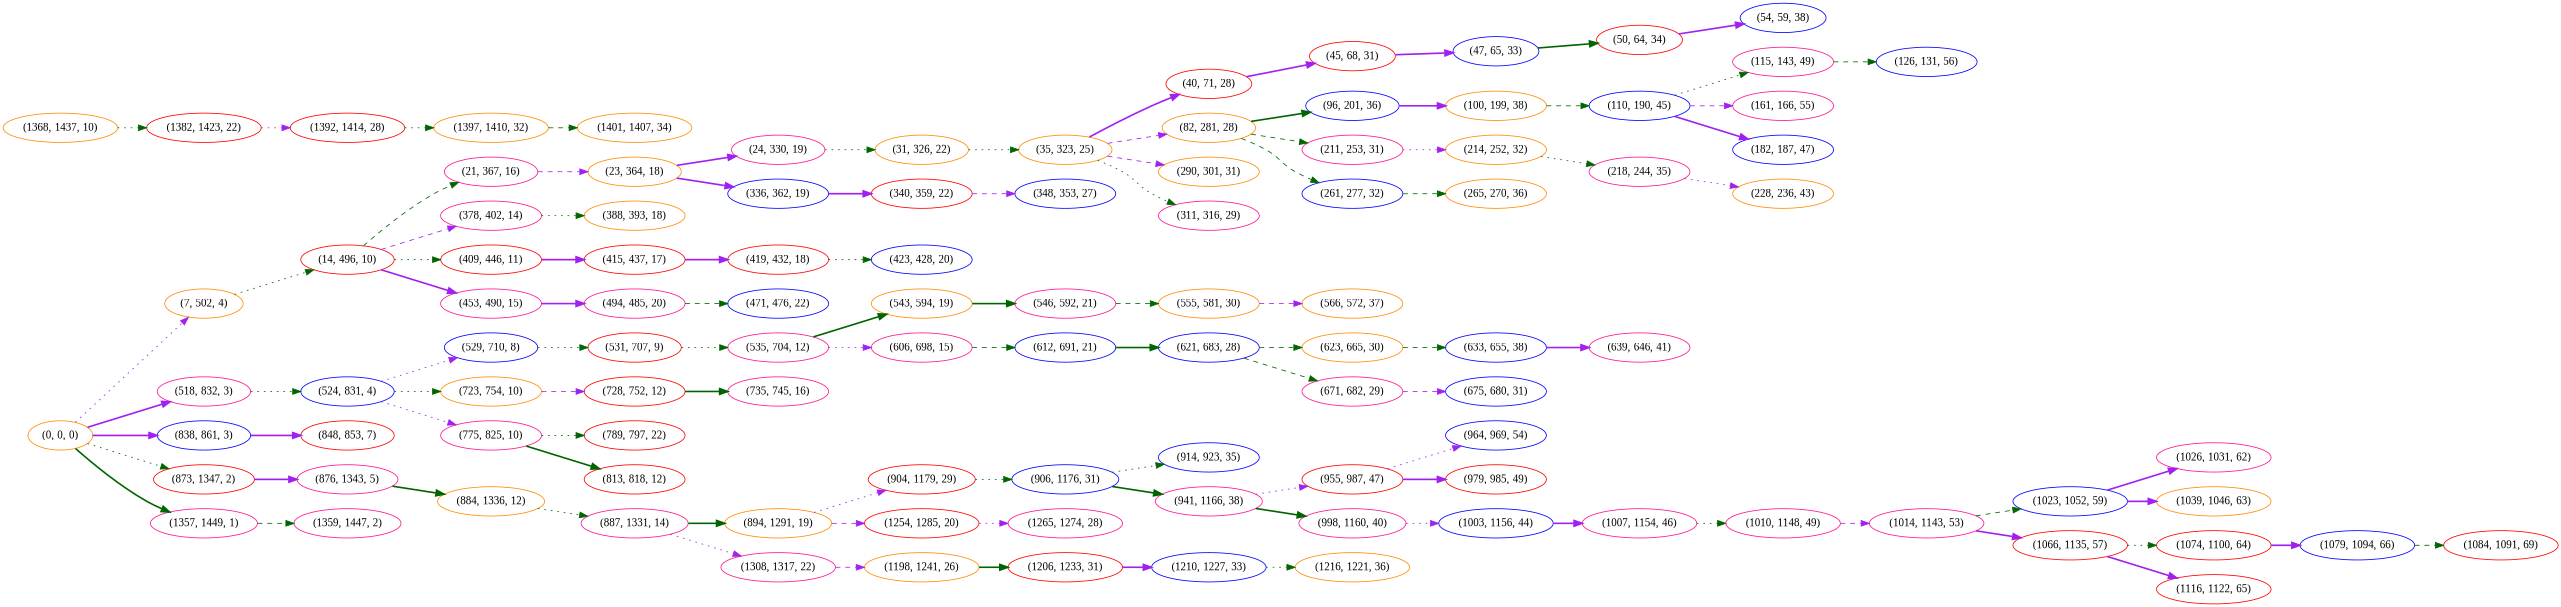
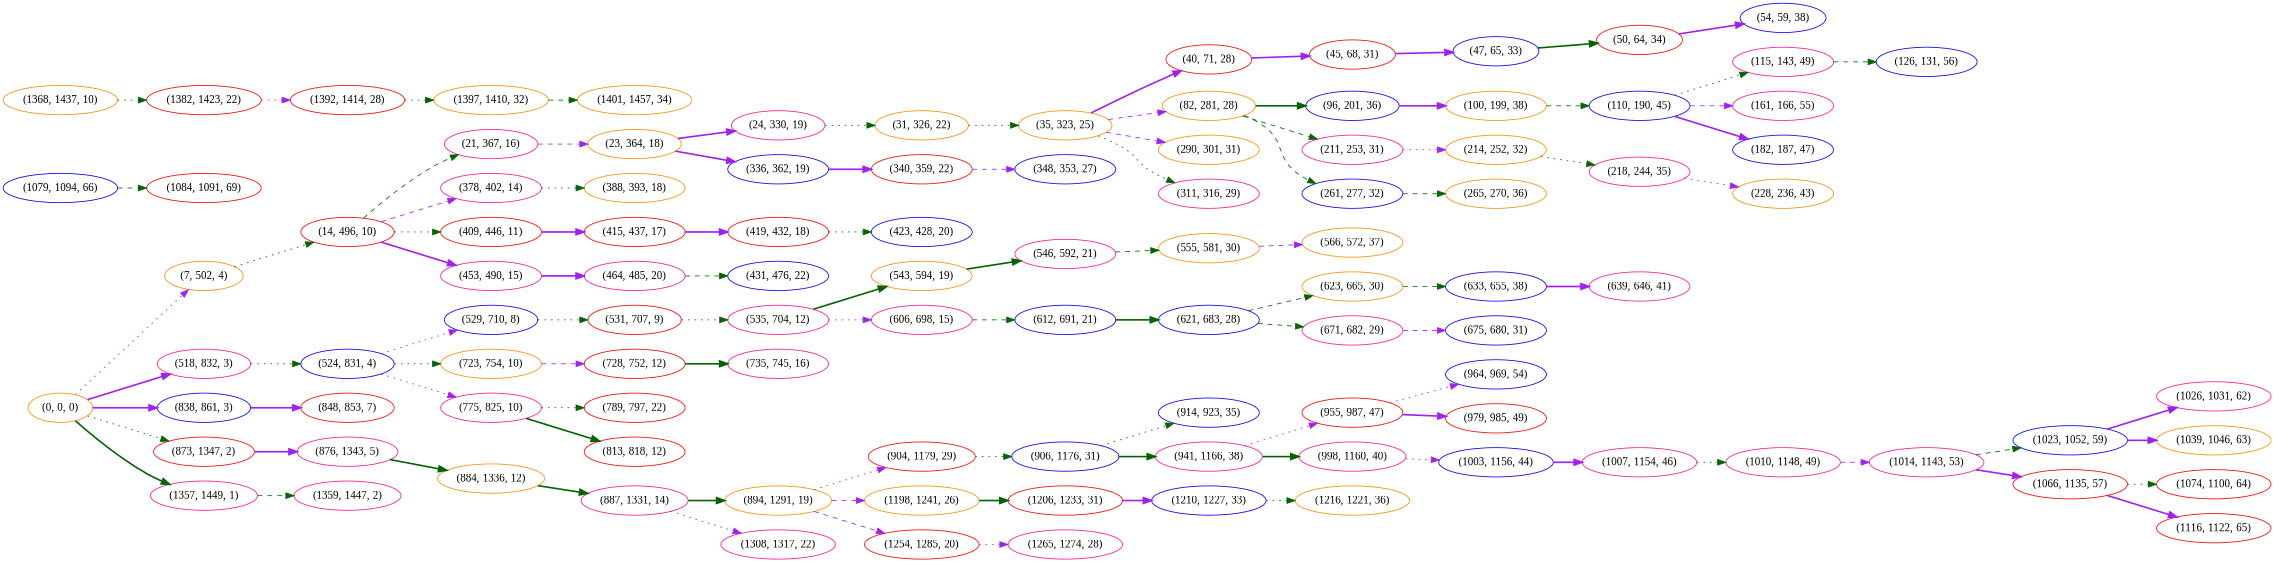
  digraph {
    fontname="Liberation Serif"
    rankdir=LR
    node [color=deeppink fontname="Liberation Serif"]
    edge [color=darkgreen fontname="Liberation Serif" style=bold]
    "(0, 0, 0)" [color=darkorange]
    "(7, 502, 4)" [color=darkorange]
    "(518, 832, 3)"
    "(838, 861, 3)" [color=blue]
    "(873, 1347, 2)" [color=red]
    "(1357, 1449, 1)"
    "(14, 496, 10)" [color=red]
    "(524, 831, 4)" [color=blue]
    "(848, 853, 7)" [color=red]
    "(876, 1343, 5)"
    "(1359, 1447, 2)"
    "(21, 367, 16)"
    "(378, 402, 14)"
    "(409, 446, 11)" [color=red]
    "(453, 490, 15)"
    "(23, 364, 18)" [color=darkorange]
    "(388, 393, 18)" [color=darkorange]
    "(415, 437, 17)" [color=red]
-   "(464, 485, 20)" [label="(494, 485, 20)"]
+   "(464, 485, 20)"
    "(24, 330, 19)"
    "(336, 362, 19)" [color=blue]
    "(31, 326, 22)" [color=darkorange]
    "(340, 359, 22)" [color=red]
    "(35, 323, 25)" [color=darkorange]
    "(40, 71, 28)" [color=red]
    "(82, 281, 28)" [color=darkorange]
    "(290, 301, 31)" [color=darkorange]
    "(311, 316, 29)"
    "(45, 68, 31)" [color=red]
    "(96, 201, 36)" [color=blue]
    "(211, 253, 31)"
    "(261, 277, 32)" [color=blue]
    "(47, 65, 33)" [color=blue]
    "(50, 64, 34)" [color=red]
    "(54, 59, 38)" [color=blue]
    "(100, 199, 38)" [color=darkorange]
    "(214, 252, 32)" [color=darkorange]
    "(265, 270, 36)" [color=darkorange]
    "(110, 190, 45)" [color=blue]
    "(115, 143, 49)"
    "(161, 166, 55)"
    "(182, 187, 47)" [color=blue]
    "(126, 131, 56)" [color=blue]
    "(218, 244, 35)"
    "(228, 236, 43)" [color=darkorange]
    "(348, 353, 27)" [color=blue]
    "(419, 432, 18)" [color=red]
    "(423, 428, 20)" [color=blue]
-   "(471, 476, 22)" [color=blue]
+   "(471, 476, 22)" [color=blue label="(431, 476, 22)"]
    "(529, 710, 8)" [color=blue]
    "(723, 754, 10)" [color=darkorange]
    "(775, 825, 10)"
    "(531, 707, 9)" [color=red]
    "(728, 752, 12)" [color=red]
    "(789, 797, 22)" [color=red]
    "(813, 818, 12)" [color=red]
    "(535, 704, 12)"
    "(543, 594, 19)" [color=darkorange]
    "(606, 698, 15)"
    "(546, 592, 21)"
    "(612, 691, 21)" [color=blue]
    "(555, 581, 30)" [color=darkorange]
    "(566, 572, 37)" [color=darkorange]
    "(621, 683, 28)" [color=blue]
    "(623, 665, 30)" [color=darkorange]
    "(671, 682, 29)"
    "(633, 655, 38)" [color=blue]
    "(675, 680, 31)" [color=blue]
    "(639, 646, 41)"
    "(735, 745, 16)"
    "(884, 1336, 12)" [color=darkorange]
    "(887, 1331, 14)"
    "(894, 1291, 19)" [color=darkorange]
    "(1308, 1317, 22)"
    "(904, 1179, 29)" [color=red]
    "(1198, 1241, 26)" [color=darkorange]
    "(1254, 1285, 20)" [color=red]
    "(906, 1176, 31)" [color=blue]
    "(1206, 1233, 31)" [color=red]
    "(1265, 1274, 28)"
    "(914, 923, 35)" [color=blue]
    "(941, 1166, 38)"
    "(955, 987, 47)" [color=red]
    "(998, 1160, 40)"
    "(964, 969, 54)" [color=blue]
    "(979, 985, 49)" [color=red]
    "(1003, 1156, 44)" [color=blue]
    "(1007, 1154, 46)"
    "(1010, 1148, 49)"
    "(1014, 1143, 53)"
    "(1023, 1052, 59)" [color=blue]
    "(1066, 1135, 57)" [color=red]
    "(1026, 1031, 62)"
    "(1039, 1046, 63)" [color=darkorange]
    "(1074, 1100, 64)" [color=red]
    "(1116, 1122, 65)" [color=red]
    "(1079, 1094, 66)" [color=blue]
    "(1084, 1091, 69)" [color=red]
    "(1210, 1227, 33)" [color=blue]
    "(1216, 1221, 36)" [color=darkorange]
    "(1368, 1437, 10)" [color=darkorange]
    "(1382, 1423, 22)" [color=red]
    "(1392, 1414, 28)" [color=red]
    "(1397, 1410, 32)" [color=darkorange]
-   "(1401, 1407, 34)" [color=darkorange]
+   "(1401, 1407, 34)" [color=darkorange label="(1401, 1457, 34)"]
    "(0, 0, 0)" -> "(7, 502, 4)" [color=purple style=dotted]
    "(0, 0, 0)" -> "(518, 832, 3)" [color=purple]
    "(0, 0, 0)" -> "(838, 861, 3)" [color=purple]
    "(0, 0, 0)" -> "(873, 1347, 2)" [style=dotted]
    "(0, 0, 0)" -> "(1357, 1449, 1)"
    "(7, 502, 4)" -> "(14, 496, 10)" [style=dotted]
    "(518, 832, 3)" -> "(524, 831, 4)" [style=dotted]
    "(838, 861, 3)" -> "(848, 853, 7)" [color=purple]
    "(873, 1347, 2)" -> "(876, 1343, 5)" [color=purple]
    "(1357, 1449, 1)" -> "(1359, 1447, 2)" [style=dashed]
    "(14, 496, 10)" -> "(21, 367, 16)" [style=dashed]
    "(14, 496, 10)" -> "(378, 402, 14)" [color=purple style=dashed]
    "(14, 496, 10)" -> "(409, 446, 11)" [style=dotted]
    "(14, 496, 10)" -> "(453, 490, 15)" [color=purple]
    "(524, 831, 4)" -> "(529, 710, 8)" [color=purple style=dotted]
    "(524, 831, 4)" -> "(723, 754, 10)" [style=dotted]
    "(524, 831, 4)" -> "(775, 825, 10)" [color=purple style=dotted]
    "(876, 1343, 5)" -> "(884, 1336, 12)"
    "(21, 367, 16)" -> "(23, 364, 18)" [color=purple style=dashed]
    "(378, 402, 14)" -> "(388, 393, 18)" [style=dotted]
    "(409, 446, 11)" -> "(415, 437, 17)" [color=purple]
    "(453, 490, 15)" -> "(464, 485, 20)" [color=purple]
    "(23, 364, 18)" -> "(24, 330, 19)" [color=purple]
    "(23, 364, 18)" -> "(336, 362, 19)" [color=purple]
    "(415, 437, 17)" -> "(419, 432, 18)" [color=purple]
    "(464, 485, 20)" -> "(471, 476, 22)" [style=dashed]
    "(24, 330, 19)" -> "(31, 326, 22)" [style=dotted]
    "(336, 362, 19)" -> "(340, 359, 22)" [color=purple]
    "(31, 326, 22)" -> "(35, 323, 25)" [style=dotted]
    "(340, 359, 22)" -> "(348, 353, 27)" [color=purple style=dashed]
    "(35, 323, 25)" -> "(40, 71, 28)" [color=purple]
    "(35, 323, 25)" -> "(82, 281, 28)" [color=purple style=dashed]
    "(35, 323, 25)" -> "(290, 301, 31)" [color=purple style=dashed]
    "(35, 323, 25)" -> "(311, 316, 29)" [style=dotted]
    "(40, 71, 28)" -> "(45, 68, 31)" [color=purple]
    "(82, 281, 28)" -> "(96, 201, 36)"
    "(82, 281, 28)" -> "(211, 253, 31)" [style=dashed]
    "(82, 281, 28)" -> "(261, 277, 32)" [style=dashed]
    "(45, 68, 31)" -> "(47, 65, 33)" [color=purple]
    "(96, 201, 36)" -> "(100, 199, 38)" [color=purple]
    "(211, 253, 31)" -> "(214, 252, 32)" [color=purple style=dotted]
    "(261, 277, 32)" -> "(265, 270, 36)" [style=dashed]
    "(47, 65, 33)" -> "(50, 64, 34)"
    "(50, 64, 34)" -> "(54, 59, 38)" [color=purple]
    "(100, 199, 38)" -> "(110, 190, 45)" [style=dashed]
    "(214, 252, 32)" -> "(218, 244, 35)" [style=dotted]
    "(110, 190, 45)" -> "(115, 143, 49)" [style=dotted]
    "(110, 190, 45)" -> "(161, 166, 55)" [color=purple style=dashed]
    "(110, 190, 45)" -> "(182, 187, 47)" [color=purple]
    "(115, 143, 49)" -> "(126, 131, 56)" [style=dashed]
    "(218, 244, 35)" -> "(228, 236, 43)" [color=purple style=dotted]
    "(419, 432, 18)" -> "(423, 428, 20)" [style=dotted]
    "(529, 710, 8)" -> "(531, 707, 9)" [style=dotted]
    "(723, 754, 10)" -> "(728, 752, 12)" [color=purple style=dashed]
    "(775, 825, 10)" -> "(789, 797, 22)" [style=dotted]
    "(775, 825, 10)" -> "(813, 818, 12)"
    "(531, 707, 9)" -> "(535, 704, 12)" [style=dotted]
    "(728, 752, 12)" -> "(735, 745, 16)"
    "(535, 704, 12)" -> "(543, 594, 19)"
    "(535, 704, 12)" -> "(606, 698, 15)" [color=purple style=dotted]
    "(543, 594, 19)" -> "(546, 592, 21)"
    "(606, 698, 15)" -> "(612, 691, 21)" [style=dashed]
    "(546, 592, 21)" -> "(555, 581, 30)" [style=dashed]
    "(612, 691, 21)" -> "(621, 683, 28)"
    "(555, 581, 30)" -> "(566, 572, 37)" [color=purple style=dashed]
    "(621, 683, 28)" -> "(623, 665, 30)" [style=dashed]
    "(621, 683, 28)" -> "(671, 682, 29)" [style=dashed]
    "(623, 665, 30)" -> "(633, 655, 38)" [style=dashed]
    "(671, 682, 29)" -> "(675, 680, 31)" [color=purple style=dashed]
    "(633, 655, 38)" -> "(639, 646, 41)" [color=purple]
-   "(884, 1336, 12)" -> "(887, 1331, 14)" [style=dotted]
+   "(884, 1336, 12)" -> "(887, 1331, 14)"
    "(887, 1331, 14)" -> "(894, 1291, 19)"
    "(887, 1331, 14)" -> "(1308, 1317, 22)" [color=purple style=dotted]
    "(894, 1291, 19)" -> "(904, 1179, 29)" [color=purple style=dotted]
-   "(1308, 1317, 22)" -> "(1198, 1241, 26)" [color=purple style=dashed]
+   "(894, 1291, 19)" -> "(1198, 1241, 26)" [color=purple style=dashed]
    "(894, 1291, 19)" -> "(1254, 1285, 20)" [color=purple style=dashed]
    "(904, 1179, 29)" -> "(906, 1176, 31)" [style=dotted]
    "(1198, 1241, 26)" -> "(1206, 1233, 31)"
    "(1254, 1285, 20)" -> "(1265, 1274, 28)" [color=purple style=dotted]
    "(906, 1176, 31)" -> "(914, 923, 35)" [style=dotted]
    "(906, 1176, 31)" -> "(941, 1166, 38)"
    "(1206, 1233, 31)" -> "(1210, 1227, 33)" [color=purple]
    "(941, 1166, 38)" -> "(955, 987, 47)" [color=purple style=dotted]
    "(941, 1166, 38)" -> "(998, 1160, 40)"
    "(955, 987, 47)" -> "(964, 969, 54)" [color=purple style=dotted]
    "(955, 987, 47)" -> "(979, 985, 49)" [color=purple]
    "(998, 1160, 40)" -> "(1003, 1156, 44)" [color=purple style=dotted]
    "(1003, 1156, 44)" -> "(1007, 1154, 46)" [color=purple]
    "(1007, 1154, 46)" -> "(1010, 1148, 49)" [style=dotted]
    "(1010, 1148, 49)" -> "(1014, 1143, 53)" [color=purple style=dashed]
    "(1014, 1143, 53)" -> "(1023, 1052, 59)" [style=dashed]
    "(1014, 1143, 53)" -> "(1066, 1135, 57)" [color=purple]
    "(1023, 1052, 59)" -> "(1026, 1031, 62)" [color=purple]
    "(1023, 1052, 59)" -> "(1039, 1046, 63)" [color=purple]
    "(1066, 1135, 57)" -> "(1074, 1100, 64)" [style=dotted]
    "(1066, 1135, 57)" -> "(1116, 1122, 65)" [color=purple]
-   "(1074, 1100, 64)" -> "(1079, 1094, 66)" [color=purple]
    "(1079, 1094, 66)" -> "(1084, 1091, 69)" [style=dashed]
    "(1210, 1227, 33)" -> "(1216, 1221, 36)" [style=dotted]
    "(1368, 1437, 10)" -> "(1382, 1423, 22)" [style=dotted]
    "(1382, 1423, 22)" -> "(1392, 1414, 28)" [color=purple style=dotted]
    "(1392, 1414, 28)" -> "(1397, 1410, 32)" [style=dotted]
    "(1397, 1410, 32)" -> "(1401, 1407, 34)" [style=dashed]
  }
